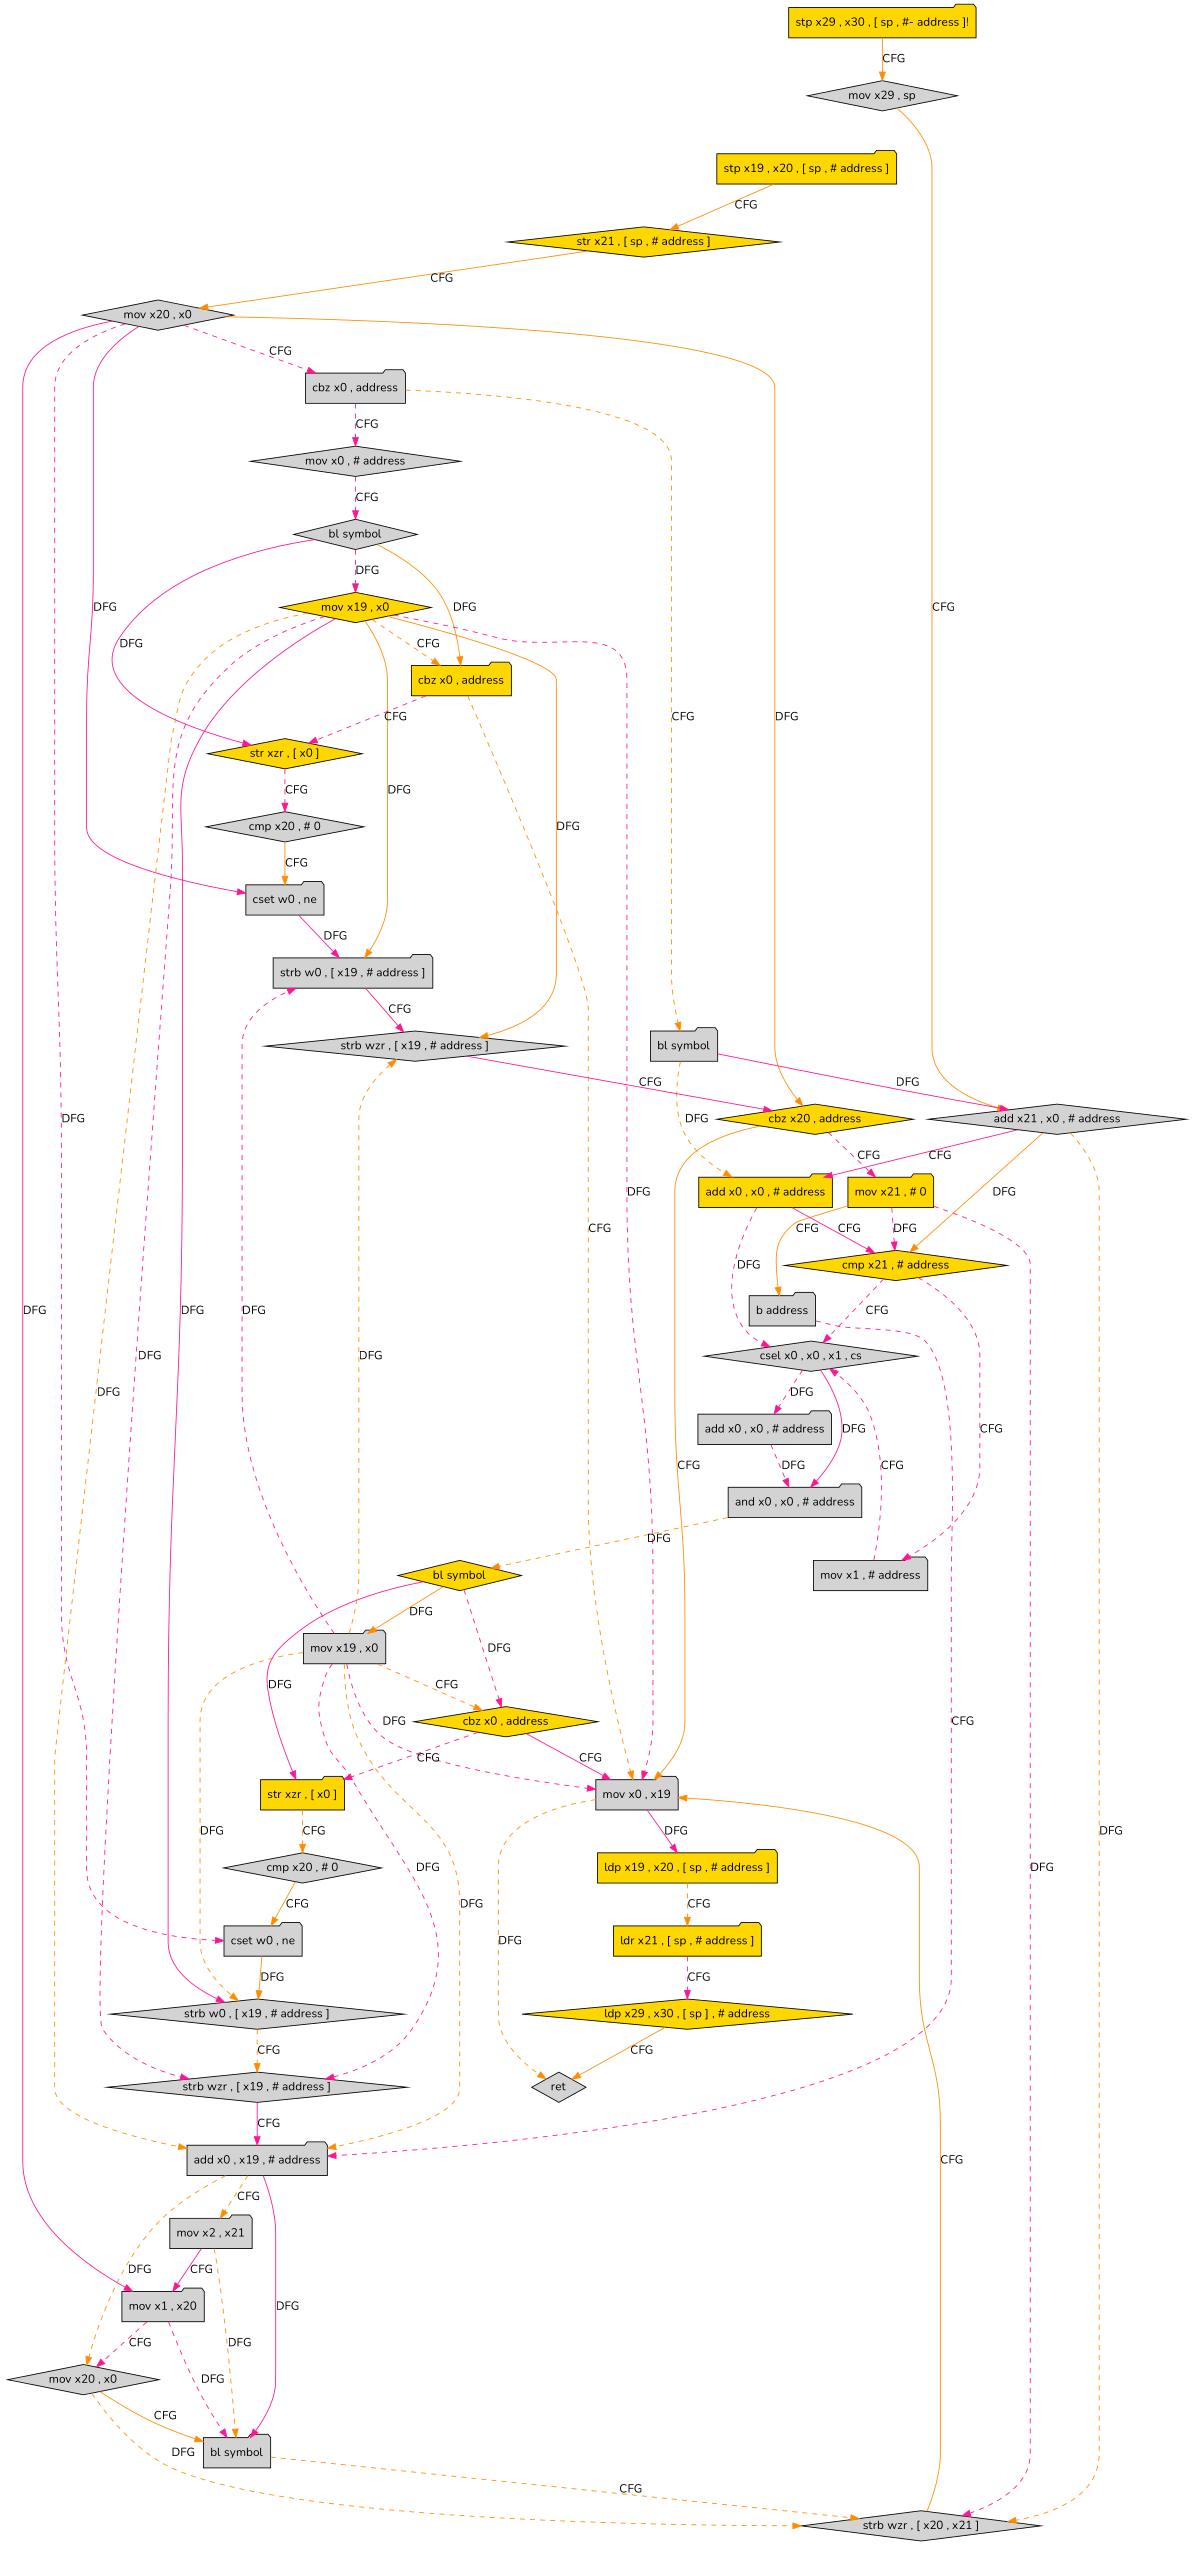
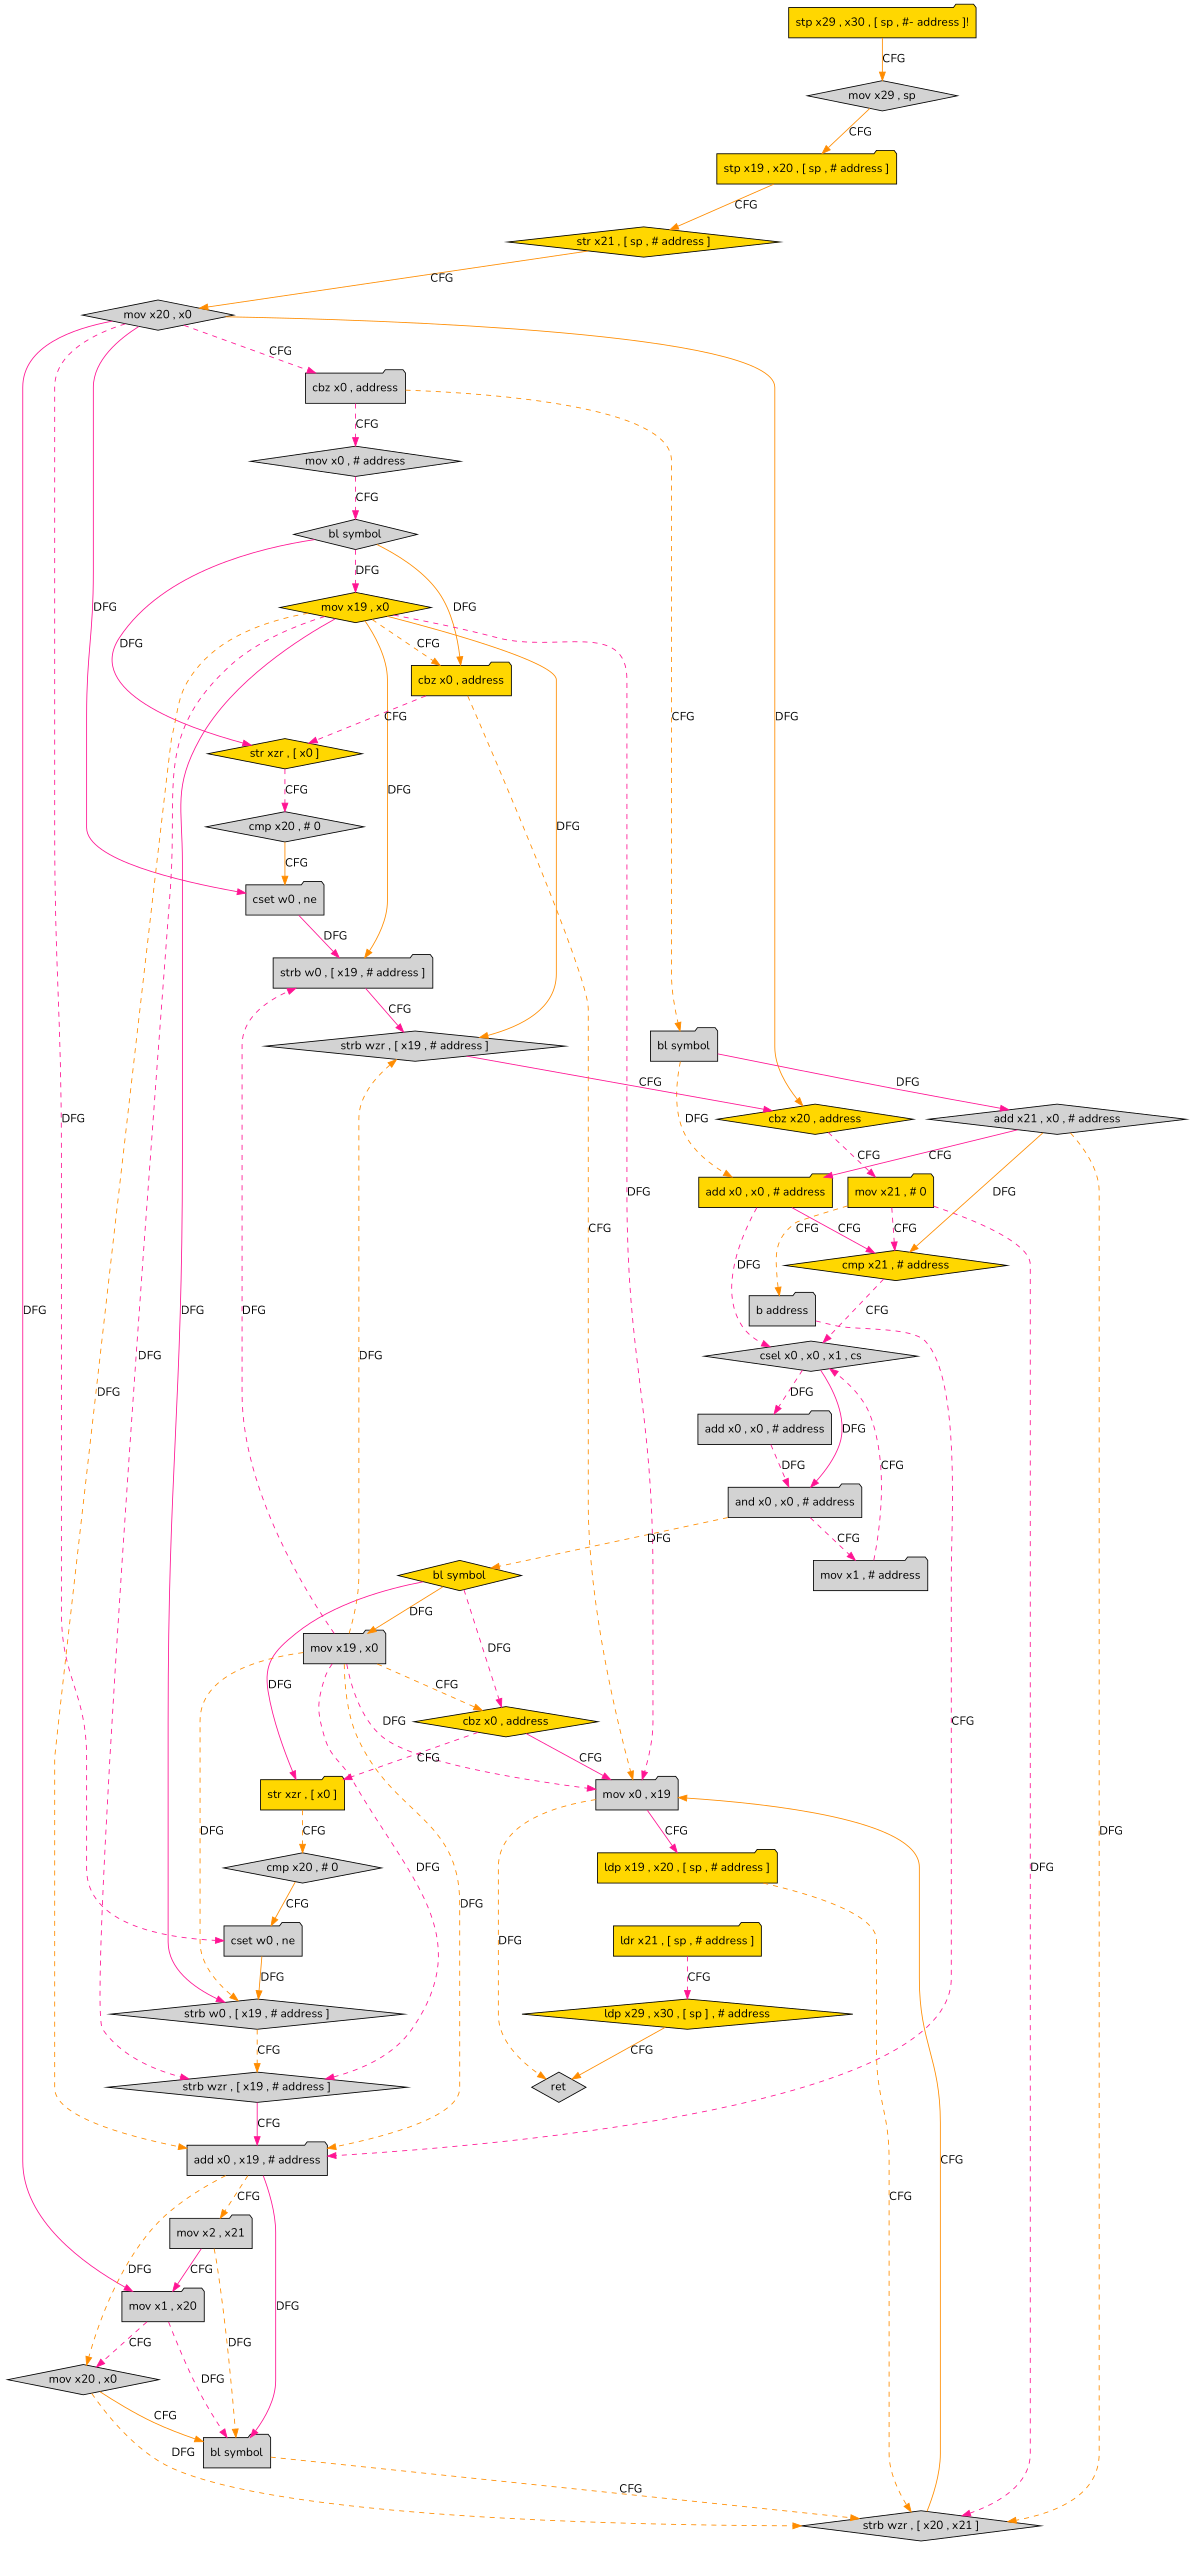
  digraph {
    fontname=Nunito
    node [fillcolor=lightgrey fontname=Nunito shape=folder style=filled]
    edge [color=deeppink fontname=Nunito style=dashed]
    n1 [fillcolor=gold label="stp x29 , x30 , [ sp , #- address ]!"]
    n2 [label="mov x29 , sp" shape=diamond]
    n3 [fillcolor=gold label="stp x19 , x20 , [ sp , # address ]"]
    n4 [fillcolor=gold label="str x21 , [ sp , # address ]" shape=diamond]
    n5 [label="mov x20 , x0" shape=diamond]
    n6 [label="cbz x0 , address"]
    n7 [label="cset w0 , ne"]
    n8 [fillcolor=gold label="cbz x20 , address" shape=diamond]
    n9 [label="cset w0 , ne"]
    n10 [label="mov x1 , x20"]
    n11 [label="mov x0 , # address" shape=diamond]
    n12 [label="bl symbol"]
    n13 [label="strb w0 , [ x19 , # address ]"]
    n14 [label="mov x0 , x19"]
    n15 [fillcolor=gold label="mov x21 , # 0"]
    n16 [label="strb w0 , [ x19 , # address ]" shape=diamond]
    n17 [label="mov x20 , x0" shape=diamond]
    n18 [label="bl symbol"]
    n19 [label="bl symbol" shape=diamond]
    n20 [label="add x21 , x0 , # address" shape=diamond]
    n21 [fillcolor=gold label="add x0 , x0 , # address"]
    n22 [fillcolor=gold label="mov x19 , x0" shape=diamond]
    n23 [fillcolor=gold label="cbz x0 , address"]
    n24 [fillcolor=gold label="str xzr , [ x0 ]" shape=diamond]
    n25 [fillcolor=gold label="cmp x21 , # address" shape=diamond]
    n26 [label="strb wzr , [ x20 , x21 ]" shape=diamond]
    n27 [label="csel x0 , x0 , x1 , cs" shape=diamond]
    n28 [label="strb wzr , [ x19 , # address ]" shape=diamond]
    n29 [label="strb wzr , [ x19 , # address ]" shape=diamond]
    n30 [label="add x0 , x19 , # address"]
    n31 [label="cmp x20 , # 0" shape=diamond]
    n32 [fillcolor=gold label="ldp x19 , x20 , [ sp , # address ]"]
    n33 [label=ret shape=diamond]
    n34 [label="mov x2 , x21"]
    n35 [fillcolor=gold label="ldr x21 , [ sp , # address ]"]
    n36 [label="mov x1 , # address"]
    n37 [label="add x0 , x0 , # address"]
    n38 [label="and x0 , x0 , # address"]
    n39 [fillcolor=gold label="bl symbol" shape=diamond]
    n40 [label="mov x19 , x0"]
    n41 [fillcolor=gold label="cbz x0 , address" shape=diamond]
    n42 [fillcolor=gold label="str xzr , [ x0 ]"]
    n43 [label="cmp x20 , # 0" shape=diamond]
    n44 [fillcolor=gold label="ldp x29 , x30 , [ sp ] , # address" shape=diamond]
    n45 [label="b address"]
    n1 -> n2 [color=darkorange label=CFG style=solid]
-   n2 -> n20 [color=darkorange label=CFG style=solid]
+   n2 -> n3 [color=darkorange label=CFG style=solid]
    n3 -> n4 [color=darkorange label=CFG style=solid]
    n4 -> n5 [color=darkorange label=CFG style=solid]
    n5 -> n6 [label=CFG]
    n5 -> n7 [label=DFG style=solid]
    n5 -> n8 [color=darkorange label=DFG style=solid]
    n5 -> n9 [label=DFG]
    n5 -> n10 [label=DFG style=solid]
    n6 -> n11 [label=CFG]
    n6 -> n12 [color=darkorange label=CFG]
    n7 -> n13 [label=DFG style=solid]
-   n8 -> n14 [color=darkorange label=CFG style=solid]
    n8 -> n15 [label=CFG]
    n9 -> n16 [color=darkorange label=DFG style=solid]
    n10 -> n17 [label=CFG]
    n10 -> n18 [label=DFG]
    n11 -> n19 [label=CFG]
    n12 -> n20 [label=DFG style=solid]
    n12 -> n21 [color=darkorange label=DFG]
    n13 -> n28 [label=CFG style=solid]
-   n14 -> n32 [label=DFG style=solid]
+   n14 -> n32 [label=CFG style=solid]
    n14 -> n33 [color=darkorange label=DFG]
-   n15 -> n25 [label=DFG]
+   n15 -> n25 [label=CFG]
    n15 -> n26 [label=DFG]
-   n15 -> n45 [color=darkorange label=CFG style=solid]
+   n15 -> n45 [color=darkorange label=CFG]
    n16 -> n29 [color=darkorange label=CFG]
    n17 -> n18 [color=darkorange label=CFG style=solid]
    n17 -> n26 [color=darkorange label=DFG]
    n18 -> n26 [color=darkorange label=CFG]
    n19 -> n22 [label=DFG]
    n19 -> n23 [color=darkorange label=DFG style=solid]
    n19 -> n24 [label=DFG style=solid]
    n20 -> n21 [label=CFG style=solid]
    n20 -> n25 [color=darkorange label=DFG style=solid]
    n20 -> n26 [color=darkorange label=DFG]
    n21 -> n25 [label=CFG style=solid]
    n21 -> n27 [label=DFG]
    n22 -> n13 [color=darkorange label=DFG style=solid]
    n22 -> n14 [label=DFG]
    n22 -> n16 [label=DFG style=solid]
    n22 -> n23 [color=darkorange label=CFG]
    n22 -> n28 [color=darkorange label=DFG style=solid]
    n22 -> n29 [label=DFG]
    n22 -> n30 [color=darkorange label=DFG]
    n23 -> n14 [color=darkorange label=CFG]
    n23 -> n24 [label=CFG]
    n24 -> n31 [label=CFG]
    n25 -> n27 [label=CFG]
-   n25 -> n36 [label=CFG]
+   n38 -> n36 [label=CFG]
    n26 -> n14 [color=darkorange label=CFG style=solid]
    n27 -> n37 [label=DFG]
    n27 -> n38 [label=DFG style=solid]
    n28 -> n8 [label=CFG style=solid]
    n29 -> n30 [label=CFG style=solid]
    n30 -> n17 [color=darkorange label=DFG]
    n30 -> n18 [label=DFG style=solid]
    n30 -> n34 [color=darkorange label=CFG]
    n31 -> n7 [color=darkorange label=CFG style=solid]
-   n32 -> n35 [color=darkorange label=CFG]
+   n32 -> n26 [color=darkorange label=CFG]
    n34 -> n10 [label=CFG style=solid]
    n34 -> n18 [color=darkorange label=DFG]
    n35 -> n44 [label=CFG]
    n36 -> n27 [label=CFG]
    n37 -> n38 [label=DFG]
    n38 -> n39 [color=darkorange label=DFG]
    n39 -> n40 [color=darkorange label=DFG style=solid]
    n39 -> n41 [label=DFG]
    n39 -> n42 [label=DFG style=solid]
    n40 -> n13 [label=DFG]
    n40 -> n14 [label=DFG]
    n40 -> n16 [color=darkorange label=DFG]
    n40 -> n28 [color=darkorange label=DFG]
    n40 -> n29 [label=DFG]
    n40 -> n30 [color=darkorange label=DFG]
    n40 -> n41 [color=darkorange label=CFG]
    n41 -> n14 [label=CFG style=solid]
    n41 -> n42 [label=CFG]
    n42 -> n43 [color=darkorange label=CFG]
    n43 -> n9 [color=darkorange label=CFG style=solid]
    n44 -> n33 [color=darkorange label=CFG style=solid]
    n45 -> n30 [label=CFG]
  }
